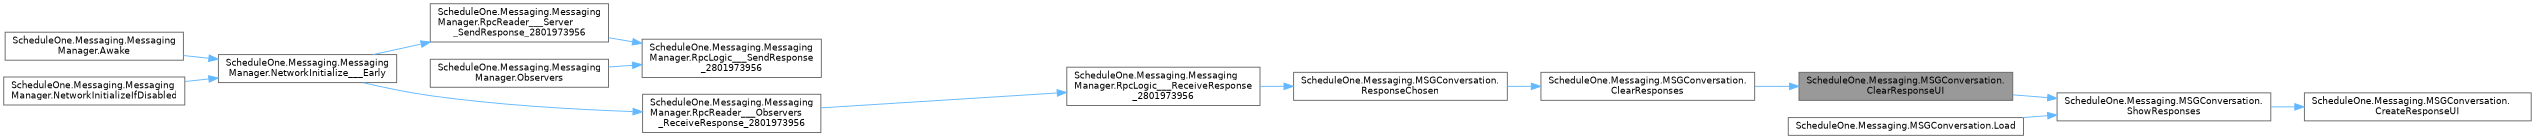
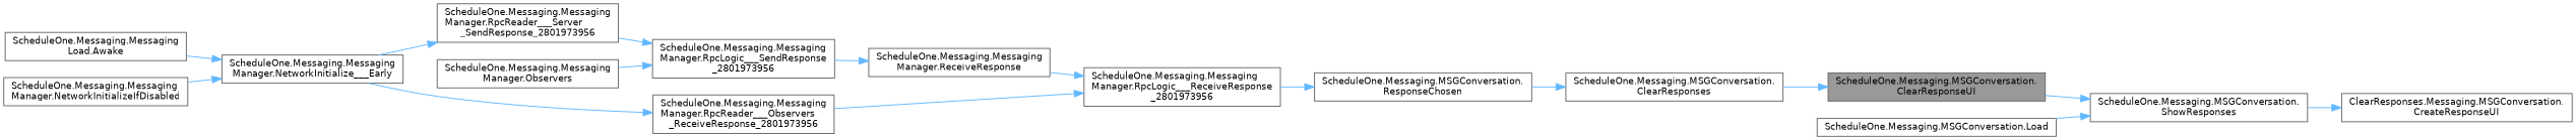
  digraph {
    fontname="DejaVu Sans"
    rankdir=RL
    node [color=grey40 fillcolor=white fontname="DejaVu Sans" fontsize=10 shape=box style=filled]
    edge [color=steelblue1 dir=back fontname="DejaVu Sans" fontsize=10 labelfontname=Helvetica labelfontsize=10 style=solid]
    n1 [color=gray40 fillcolor=grey60 fontcolor=black height=0.2 label="ScheduleOne.Messaging.MSGConversation.\lClearResponseUI" width=0.4]
    n2 [height=0.2 label="ScheduleOne.Messaging.MSGConversation.\lClearResponses" width=0.4]
    n3 [height=0.2 label="ScheduleOne.Messaging.MSGConversation.\lResponseChosen" width=0.4]
    n4 [height=0.2 label="ScheduleOne.Messaging.MSGConversation.\lShowResponses" width=0.4]
    n5 [height=0.2 label="ScheduleOne.Messaging.MSGConversation.Load" width=0.4]
    n6 [height=0.2 label="ScheduleOne.Messaging.Messaging\lManager.RpcLogic___ReceiveResponse\l_2801973956" width=0.4]
-   n7 [height=0.2 label="ScheduleOne.Messaging.MSGConversation.\lCreateResponseUI" width=0.4]
+   n7 [height=0.2 label="ClearResponses.Messaging.MSGConversation.\lCreateResponseUI" width=0.4]
+   n8 [height=0.2 label="ScheduleOne.Messaging.Messaging\lManager.ReceiveResponse" width=0.4]
    n9 [height=0.2 label="ScheduleOne.Messaging.Messaging\lManager.RpcReader___Observers\l_ReceiveResponse_2801973956" width=0.4]
    n10 [height=0.2 label="ScheduleOne.Messaging.Messaging\lManager.RpcLogic___SendResponse\l_2801973956" width=0.4]
    n11 [height=0.2 label="ScheduleOne.Messaging.Messaging\lManager.NetworkInitialize___Early" width=0.4]
    n12 [height=0.2 label="ScheduleOne.Messaging.Messaging\lManager.RpcReader___Server\l_SendResponse_2801973956" width=0.4]
    n13 [height=0.2 label="ScheduleOne.Messaging.Messaging\lManager.Observers" width=0.4]
-   n14 [height=0.2 label="ScheduleOne.Messaging.Messaging\lManager.Awake" width=0.4]
+   n14 [height=0.2 label="ScheduleOne.Messaging.Messaging\lLoad.Awake" width=0.4]
    n15 [height=0.2 label="ScheduleOne.Messaging.Messaging\lManager.NetworkInitializeIfDisabled" width=0.4]
    n1 -> n2
    n2 -> n3
    n3 -> n6
    n4 -> n1
    n4 -> n5
+   n6 -> n8
    n6 -> n9
    n7 -> n4
+   n8 -> n10
    n9 -> n11
    n10 -> n12
    n10 -> n13
    n11 -> n14
    n11 -> n15
    n12 -> n11
  }
